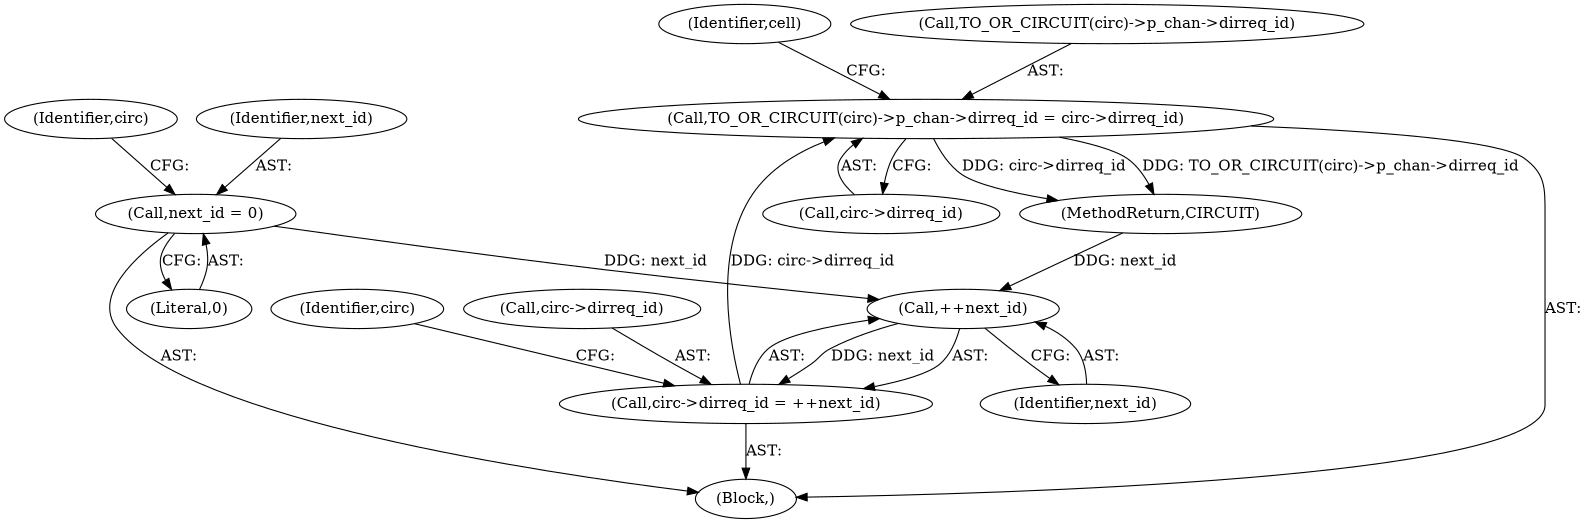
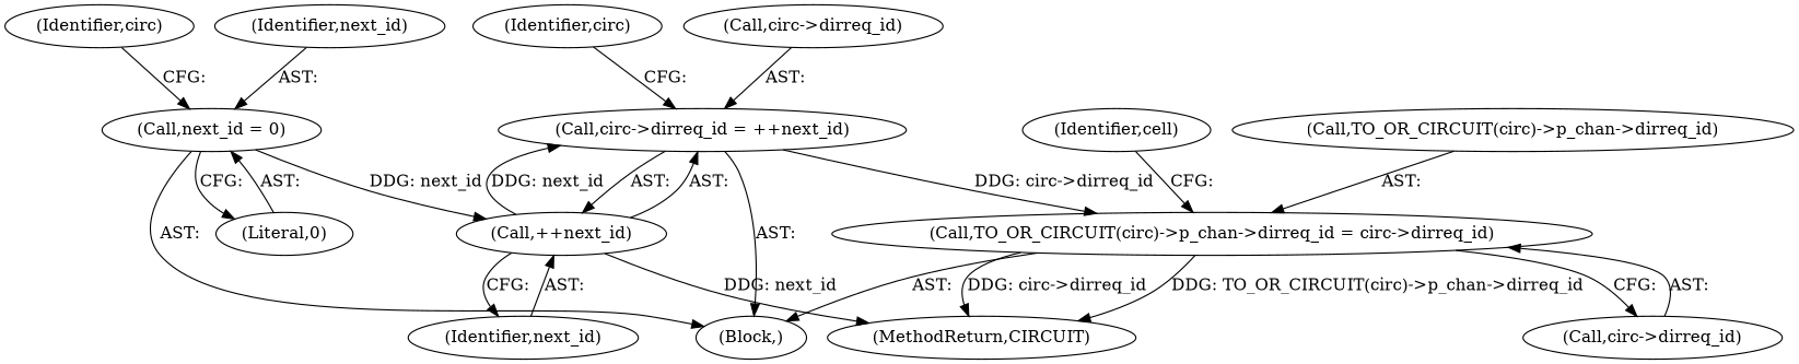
  digraph {
    n1 [label="(Call,TO_OR_CIRCUIT(circ)->p_chan->dirreq_id = circ->dirreq_id)"]
    n2 [label="(Block,)"]
    n3 [label="(Call,circ->dirreq_id)"]
    n4 [label="(MethodReturn,CIRCUIT)"]
    n5 [label="(Call,circ->dirreq_id = ++next_id)"]
    n6 [label="(Call,++next_id)"]
    n7 [label="(Identifier,next_id)"]
    n8 [label="(Call,next_id = 0)"]
    n9 [label="(Literal,0)"]
    n10 [label="(Identifier,circ)"]
    n11 [label="(Identifier,cell)"]
    n12 [label="(Call,TO_OR_CIRCUIT(circ)->p_chan->dirreq_id)"]
    n13 [label="(Identifier,circ)"]
    n14 [label="(Call,circ->dirreq_id)"]
    n15 [label="(Identifier,next_id)"]
    n1 -> n2 [label="AST: "]
    n1 -> n3 [label="CFG: "]
    n1 -> n4 [label="DDG: circ->dirreq_id"]
    n1 -> n4 [label="DDG: TO_OR_CIRCUIT(circ)->p_chan->dirreq_id"]
    n3 -> n1 [label="AST: "]
    n5 -> n1 [label="DDG: circ->dirreq_id"]
    n5 -> n2 [label="AST: "]
    n5 -> n6 [label="AST: "]
-   n4 -> n6 [label="DDG: next_id"]
+   n6 -> n4 [label="DDG: next_id"]
    n6 -> n5 [label="AST: "]
    n6 -> n5 [label="DDG: next_id"]
    n6 -> n7 [label="CFG: "]
    n7 -> n6 [label="AST: "]
    n8 -> n2 [label="AST: "]
    n8 -> n6 [label="DDG: next_id"]
    n8 -> n9 [label="CFG: "]
    n9 -> n8 [label="AST: "]
    n10 -> n8 [label="CFG: "]
    n11 -> n1 [label="CFG: "]
    n12 -> n1 [label="AST: "]
    n13 -> n5 [label="CFG: "]
    n14 -> n5 [label="AST: "]
    n15 -> n8 [label="AST: "]
  }
